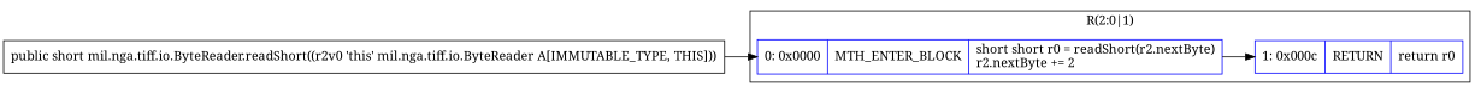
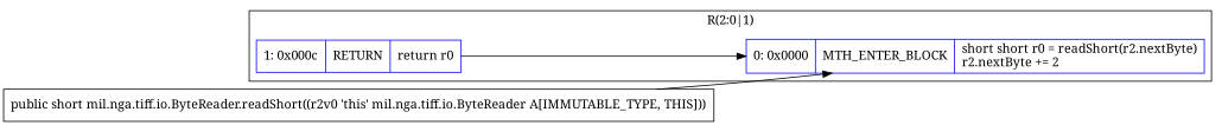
  digraph {
    rankdir=LR
    fontname="Noto Serif"
    node [color=blue shape=record fontname="Noto Serif"]
    edge [fontname="Noto Serif"]
    n1 [label="{0\:\ 0x0000|MTH_ENTER_BLOCK\l|short short r0 = readShort(r2.nextByte)\lr2.nextByte += 2\l}"]
    n2 [label="{1\:\ 0x000c|RETURN\l|return r0\l}"]
    n3 [label="{public short mil.nga.tiff.io.ByteReader.readShort((r2v0 'this' mil.nga.tiff.io.ByteReader A[IMMUTABLE_TYPE, THIS])) }" color=""]
    subgraph cluster_1 {
      label="R(2:0|1)"
      n1
      n2
    }
-   n1 -> n2
+   n2 -> n1
    n3 -> n1
  }
